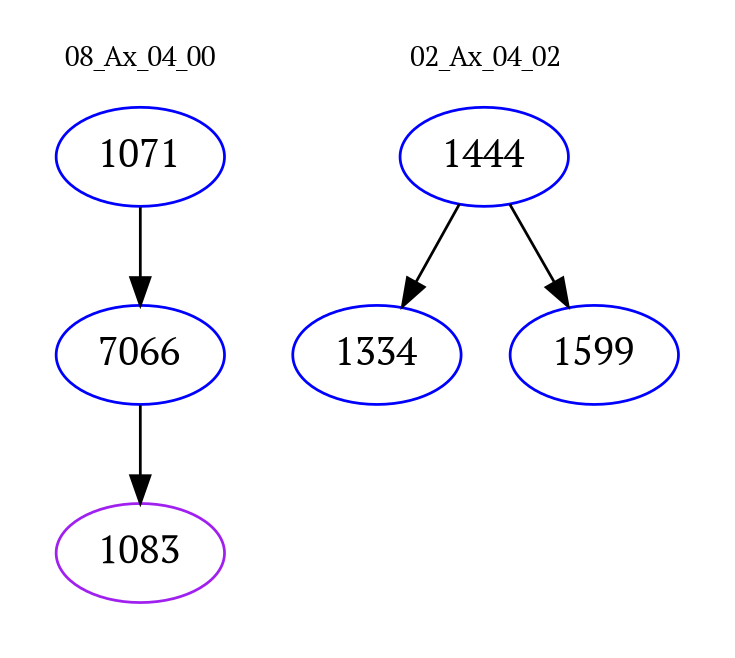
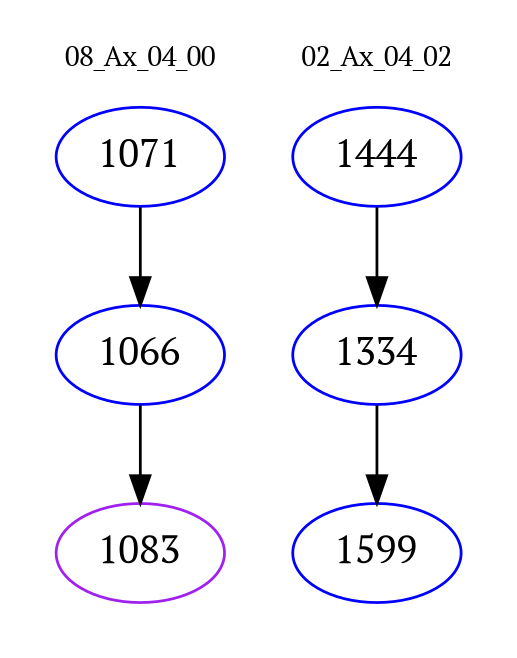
  digraph {
    fontname="PT Serif"
    node [color=blue fontname="PT Serif"]
    edge [color=black fontname="PT Serif"]
    n1 [label=1071]
-   n2 [label=7066]
+   n2 [label=1066]
    n3 [color=purple label=1083]
    n4 [label=1444]
    n5 [label=1334]
    n6 [label=1599]
    subgraph cluster_1 {
      color=white
      fontsize=10
      label="08_Ax_04_00"
      n1
      n2
      n3
    }
    subgraph cluster_2 {
      color=white
      fontsize=10
      label="02_Ax_04_02"
      n4
      n5
      n6
    }
    n1 -> n2
    n2 -> n3
    n4 -> n5
-   n4 -> n6
+   n5 -> n6
  }
